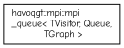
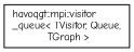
  digraph {
    rankdir=LR
    fontname="Comic Neue"
-   n1 [color=black fillcolor=white fontname="Comic Neue" fontsize=10 height=0.2 label="havoqgt::mpi::mpi\l_queue\< TVisitor, Queue,\l TGraph \>" shape=record style=filled width=0.4]
+   n1 [color=black fillcolor=white fontname="Comic Neue" fontsize=10 height=0.2 label="havoqgt::mpi::visitor\l_queue\< TVisitor, Queue,\l TGraph \>" shape=record style=filled width=0.4]
  }
